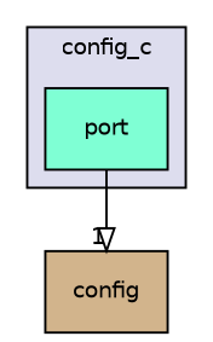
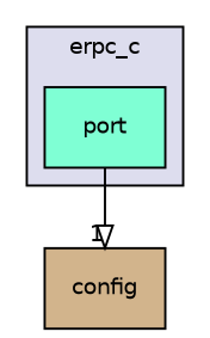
  digraph {
    compound=true
    node [fontname=Helvetica fontsize=10 shape=box style=filled]
    n1 [fillcolor=aquamarine label=port pencolor=black]
    n2 [label=config fillcolor=tan]
    subgraph cluster_1 {
      bgcolor="#ddddee"
      fontname=Helvetica
      fontsize=10
-     label=config_c
+     label=erpc_c
      pencolor=black
      n1
    }
    n1 -> n2 [headlabel=1 labeldistance=1.5 labelfontname=Helvetica labelfontsize=10 arrowhead=onormal]
  }
